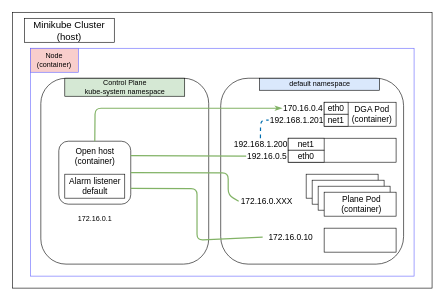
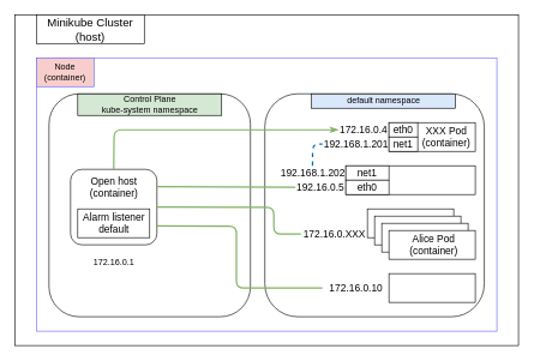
  <mxCell id="0" />
  <mxCell id="1" parent="0" />
  <mxCell id="2" value="" style="rounded=0;whiteSpace=wrap;html=1;" parent="1" vertex="1"><mxGeometry x="20" y="20" width="700" height="460" as="geometry" /></mxCell>
- <mxCell id="3" value="&lt;font style=&quot;font-size: 16px&quot;&gt;Minikube Cluster&lt;br&gt;(host)&lt;br&gt;&lt;/font&gt;" style="rounded=0;whiteSpace=wrap;html=1;" parent="1" vertex="1"><mxGeometry x="40" y="30" width="150" height="40" as="geometry" /></mxCell>
+ <mxCell id="3" value="&lt;font style=&quot;font-size: 16px&quot;&gt;Minikube Cluster&lt;br&gt;(host)&lt;br&gt;&lt;/font&gt;" style="rounded=0;whiteSpace=wrap;html=1;" parent="1" vertex="1"><mxGeometry x="50" y="20" width="150" height="40" as="geometry" /></mxCell>
  <mxCell id="4" value="" style="rounded=0;whiteSpace=wrap;html=1;strokeColor=#6666FF;" parent="1" vertex="1"><mxGeometry x="50" y="80" width="640" height="380" as="geometry" /></mxCell>
  <mxCell id="5" value="Node&lt;br&gt;(container)" style="rounded=0;whiteSpace=wrap;html=1;strokeColor=#6666FF;fillColor=#f8cecc;" parent="1" vertex="1"><mxGeometry x="50" y="80" width="80" height="40" as="geometry" /></mxCell>
  <mxCell id="6" value="" style="group" parent="1" vertex="1" connectable="0"><mxGeometry x="67.5" y="130" width="605" height="340" as="geometry" /></mxCell>
  <mxCell id="7" value="" style="rounded=1;whiteSpace=wrap;html=1;" parent="6" vertex="1"><mxGeometry width="280" height="310" as="geometry" /></mxCell>
  <mxCell id="8" value="Control Plane&lt;br&gt;kube-system namespace" style="rounded=0;whiteSpace=wrap;html=1;fillColor=#d5e8d4;" parent="6" vertex="1"><mxGeometry x="40" width="200" height="30" as="geometry" /></mxCell>
  <mxCell id="9" value="&lt;font style=&quot;font-size: 16px&quot;&gt;&lt;br&gt;&lt;/font&gt;" style="rounded=1;whiteSpace=wrap;html=1;" parent="6" vertex="1"><mxGeometry x="30" y="105" width="120" height="105" as="geometry" /></mxCell>
  <mxCell id="10" value="" style="rounded=1;whiteSpace=wrap;html=1;" parent="6" vertex="1"><mxGeometry x="300" width="305" height="310" as="geometry" /></mxCell>
  <mxCell id="11" value="" style="endArrow=classicThin;html=1;exitX=0.5;exitY=0;exitDx=0;exitDy=0;fillColor=#d5e8d4;strokeColor=#82b366;entryX=0;entryY=0.5;entryDx=0;entryDy=0;strokeWidth=2;endFill=1;" parent="6" source="9" target="12" edge="1"><mxGeometry width="50" height="50" relative="1" as="geometry"><mxPoint x="820" y="290" as="sourcePoint" /><mxPoint x="412.5" y="90" as="targetPoint" /><Array as="points"><mxPoint x="90.5" y="50" /><mxPoint x="310.5" y="50" /></Array></mxGeometry></mxCell>
- <mxCell id="12" value="170.16.0.4" style="text;html=1;strokeColor=none;fillColor=none;align=center;verticalAlign=middle;whiteSpace=wrap;rounded=0;fontSize=14;" parent="6" vertex="1"><mxGeometry x="402.5" y="40" width="70" height="20" as="geometry" /></mxCell>
+ <mxCell id="12" value="172.16.0.4" style="text;html=1;strokeColor=none;fillColor=none;align=center;verticalAlign=middle;whiteSpace=wrap;rounded=0;fontSize=14;" parent="6" vertex="1"><mxGeometry x="402.5" y="40" width="70" height="20" as="geometry" /></mxCell>
  <mxCell id="13" value="192.16.0.5" style="text;html=1;strokeColor=none;fillColor=none;align=center;verticalAlign=middle;whiteSpace=wrap;rounded=0;fontSize=14;" parent="6" vertex="1"><mxGeometry x="342.5" y="120" width="70" height="20" as="geometry" /></mxCell>
  <mxCell id="14" value="172.16.0.1" style="text;html=1;strokeColor=none;fillColor=none;align=center;verticalAlign=middle;whiteSpace=wrap;rounded=0;" parent="6" vertex="1"><mxGeometry x="55" y="225" width="70" height="20" as="geometry" /></mxCell>
  <mxCell id="15" value="default namespace" style="rounded=0;whiteSpace=wrap;html=1;fillColor=#dae8fc;" parent="6" vertex="1"><mxGeometry x="365" width="200" height="20" as="geometry" /></mxCell>
  <mxCell id="16" value="" style="group" parent="6" vertex="1" connectable="0"><mxGeometry x="472.5" y="40" width="120" height="40" as="geometry" /></mxCell>
  <mxCell id="17" value="" style="rounded=0;whiteSpace=wrap;html=1;fontSize=14;" parent="16" vertex="1"><mxGeometry width="120" height="40" as="geometry" /></mxCell>
  <mxCell id="18" value="eth0" style="rounded=0;whiteSpace=wrap;html=1;fontSize=14;" parent="16" vertex="1"><mxGeometry width="40" height="20" as="geometry" /></mxCell>
  <mxCell id="19" value="net1" style="rounded=0;whiteSpace=wrap;html=1;fontSize=14;" parent="16" vertex="1"><mxGeometry y="20" width="40" height="20" as="geometry" /></mxCell>
- <mxCell id="20" value="DGA Pod&lt;br&gt;(container)" style="text;html=1;strokeColor=none;fillColor=none;align=center;verticalAlign=middle;whiteSpace=wrap;rounded=0;fontSize=14;" parent="16" vertex="1"><mxGeometry x="40" width="80" height="40" as="geometry" /></mxCell>
+ <mxCell id="20" value="XXX Pod&lt;br&gt;(container)" style="text;html=1;strokeColor=none;fillColor=none;align=center;verticalAlign=middle;whiteSpace=wrap;rounded=0;fontSize=14;" parent="16" vertex="1"><mxGeometry x="40" width="80" height="40" as="geometry" /></mxCell>
  <mxCell id="21" value="" style="group" parent="6" vertex="1" connectable="0"><mxGeometry x="412.5" y="100" width="180" height="40" as="geometry" /></mxCell>
  <mxCell id="22" value="" style="rounded=0;whiteSpace=wrap;html=1;fontSize=14;" parent="21" vertex="1"><mxGeometry width="180" height="40" as="geometry" /></mxCell>
  <mxCell id="23" value="net1" style="rounded=0;whiteSpace=wrap;html=1;fontSize=14;" parent="21" vertex="1"><mxGeometry width="60.0" height="20" as="geometry" /></mxCell>
  <mxCell id="24" value="eth0" style="rounded=0;whiteSpace=wrap;html=1;fontSize=14;" parent="21" vertex="1"><mxGeometry y="20" width="60.0" height="20" as="geometry" /></mxCell>
- <mxCell id="25" value="192.168.1.200" style="text;html=1;strokeColor=none;fillColor=none;align=center;verticalAlign=middle;whiteSpace=wrap;rounded=0;fontSize=14;" parent="6" vertex="1"><mxGeometry x="320" y="100" width="92.5" height="20" as="geometry" /></mxCell>
+ <mxCell id="25" value="192.168.1.202" style="text;html=1;strokeColor=none;fillColor=none;align=center;verticalAlign=middle;whiteSpace=wrap;rounded=0;fontSize=14;" parent="6" vertex="1"><mxGeometry x="320" y="100" width="92.5" height="20" as="geometry" /></mxCell>
  <mxCell id="26" value="192.168.1.201" style="text;html=1;strokeColor=none;fillColor=none;align=center;verticalAlign=middle;whiteSpace=wrap;rounded=0;fontSize=14;" parent="6" vertex="1"><mxGeometry x="380" y="60" width="92.5" height="20" as="geometry" /></mxCell>
  <mxCell id="27" value="" style="endArrow=none;html=1;fontSize=14;entryX=0;entryY=0.5;entryDx=0;entryDy=0;exitX=0.5;exitY=0;exitDx=0;exitDy=0;fillColor=#1ba1e2;strokeColor=#006EAF;strokeWidth=2;dashed=1;" parent="6" source="25" target="26" edge="1"><mxGeometry width="50" height="50" relative="1" as="geometry"><mxPoint x="822.5" y="310" as="sourcePoint" /><mxPoint x="872.5" y="260" as="targetPoint" /><Array as="points"><mxPoint x="366.5" y="70" /></Array></mxGeometry></mxCell>
  <mxCell id="28" value="" style="group" parent="6" vertex="1" connectable="0"><mxGeometry x="442.5" y="160" width="150" height="70" as="geometry" /></mxCell>
  <mxCell id="29" value="" style="rounded=0;whiteSpace=wrap;html=1;fontSize=14;" parent="28" vertex="1"><mxGeometry width="120" height="40" as="geometry" /></mxCell>
  <mxCell id="30" value="" style="rounded=0;whiteSpace=wrap;html=1;fontSize=14;" parent="28" vertex="1"><mxGeometry x="10" y="10" width="120" height="40" as="geometry" /></mxCell>
  <mxCell id="31" value="" style="rounded=0;whiteSpace=wrap;html=1;fontSize=14;" parent="28" vertex="1"><mxGeometry x="20" y="20" width="120" height="40" as="geometry" /></mxCell>
  <mxCell id="32" value="" style="rounded=0;whiteSpace=wrap;html=1;fontSize=14;" parent="28" vertex="1"><mxGeometry x="30" y="30" width="120" height="40" as="geometry" /></mxCell>
- <mxCell id="33" value="Plane Pod&lt;br&gt;(container)" style="text;html=1;strokeColor=none;fillColor=none;align=center;verticalAlign=middle;whiteSpace=wrap;rounded=0;fontSize=14;" parent="28" vertex="1"><mxGeometry x="55" y="35" width="75" height="30" as="geometry" /></mxCell>
+ <mxCell id="33" value="Alice Pod&lt;br&gt;(container)" style="text;html=1;strokeColor=none;fillColor=none;align=center;verticalAlign=middle;whiteSpace=wrap;rounded=0;fontSize=14;" parent="28" vertex="1"><mxGeometry x="55" y="35" width="75" height="30" as="geometry" /></mxCell>
  <mxCell id="34" value="" style="rounded=0;whiteSpace=wrap;html=1;fontSize=14;" parent="6" vertex="1"><mxGeometry x="472.5" y="250" width="120" height="40" as="geometry" /></mxCell>
- <mxCell id="35" value="172.16.0.XXX" style="text;html=1;strokeColor=none;fillColor=none;align=center;verticalAlign=middle;whiteSpace=wrap;rounded=0;fontSize=14;" parent="6" vertex="1"><mxGeometry x="330" y="195" width="92.5" height="20" as="geometry" /></mxCell>
- <mxCell id="36" value="172.16.0.10" style="text;html=1;strokeColor=none;fillColor=none;align=center;verticalAlign=middle;whiteSpace=wrap;rounded=0;fontSize=14;" parent="6" vertex="1"><mxGeometry x="370" y="255" width="92.5" height="20" as="geometry" /></mxCell>
+ <mxCell id="35" value="172.16.0.XXX" style="text;html=1;strokeColor=none;fillColor=none;align=center;verticalAlign=middle;whiteSpace=wrap;rounded=0;fontSize=14;" parent="6" vertex="1"><mxGeometry x="350" y="185" width="92.5" height="20" as="geometry" /></mxCell>
+ <mxCell id="36" value="172.16.0.10" style="text;html=1;strokeColor=none;fillColor=none;align=center;verticalAlign=middle;whiteSpace=wrap;rounded=0;fontSize=14;" parent="6" vertex="1"><mxGeometry x="380" y="260" width="92.5" height="20" as="geometry" /></mxCell>
  <mxCell id="37" value="" style="endArrow=none;html=1;strokeWidth=2;fontSize=14;exitX=1;exitY=0.75;exitDx=0;exitDy=0;entryX=0;entryY=0.5;entryDx=0;entryDy=0;fillColor=#d5e8d4;strokeColor=#82b366;" parent="6" source="9" target="36" edge="1"><mxGeometry width="50" height="50" relative="1" as="geometry"><mxPoint x="822.5" y="300" as="sourcePoint" /><mxPoint x="872.5" y="250" as="targetPoint" /><Array as="points"><mxPoint x="260.5" y="184" /><mxPoint x="260.5" y="270" /></Array></mxGeometry></mxCell>
  <mxCell id="38" value="Open host&lt;br style=&quot;font-size: 14px;&quot;&gt;(container)" style="text;html=1;strokeColor=none;fillColor=none;align=center;verticalAlign=middle;whiteSpace=wrap;rounded=0;fontSize=14;" vertex="1" parent="6"><mxGeometry x="45" y="110" width="90" height="40" as="geometry" /></mxCell>
  <mxCell id="39" value="" style="endArrow=none;html=1;fontSize=14;entryX=0;entryY=0.5;entryDx=0;entryDy=0;exitX=0.998;exitY=0.23;exitDx=0;exitDy=0;exitPerimeter=0;fillColor=#d5e8d4;strokeColor=#82b366;strokeWidth=2;" edge="1" parent="6" source="9" target="13"><mxGeometry width="50" height="50" relative="1" as="geometry"><mxPoint x="392.5" y="200" as="sourcePoint" /><mxPoint x="442.5" y="150" as="targetPoint" /></mxGeometry></mxCell>
  <mxCell id="40" value="" style="endArrow=none;html=1;strokeWidth=2;fontSize=14;exitX=1;exitY=0.5;exitDx=0;exitDy=0;entryX=0;entryY=0.5;entryDx=0;entryDy=0;fillColor=#d5e8d4;strokeColor=#82b366;" edge="1" parent="6" source="9" target="35"><mxGeometry width="50" height="50" relative="1" as="geometry"><mxPoint x="232.5" y="190" as="sourcePoint" /><mxPoint x="282.5" y="140" as="targetPoint" /><Array as="points"><mxPoint x="312.5" y="158" /><mxPoint x="312.5" y="195" /></Array></mxGeometry></mxCell>
  <mxCell id="41" value="Alarm listener&lt;br&gt;default" style="rounded=0;whiteSpace=wrap;html=1;fontSize=14;" vertex="1" parent="6"><mxGeometry x="40" y="160" width="100" height="40" as="geometry" /></mxCell>
